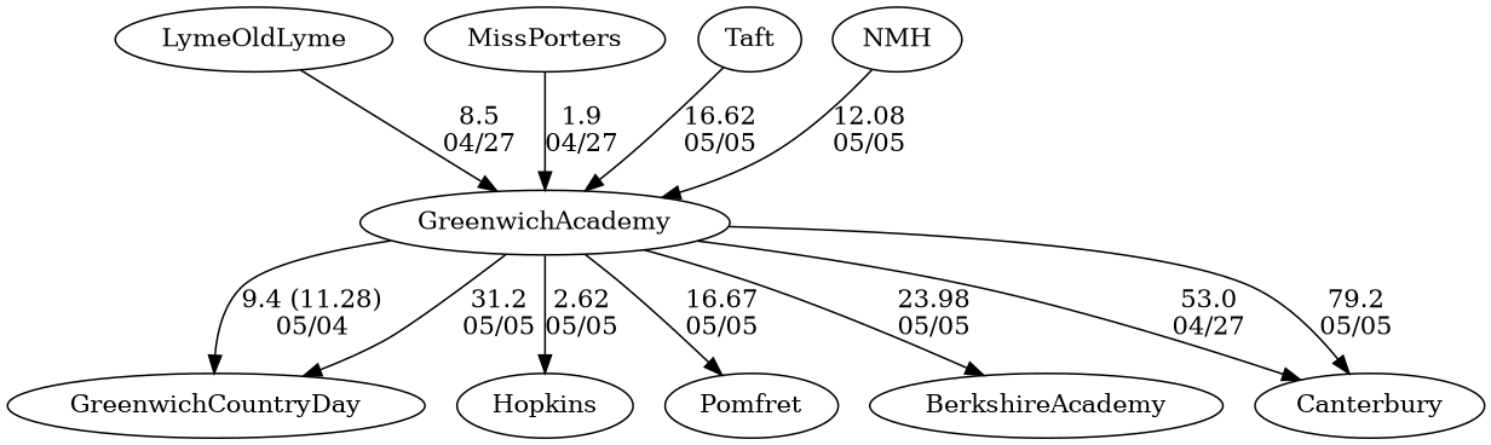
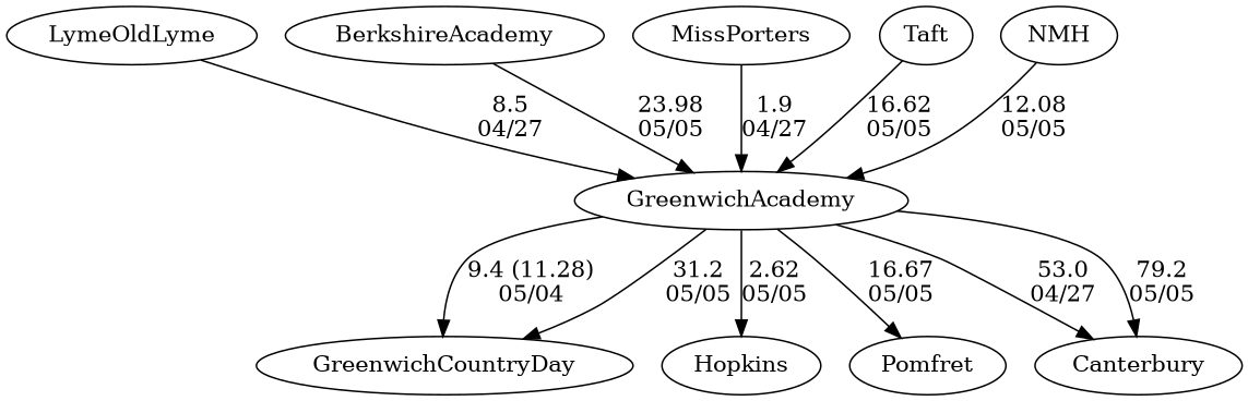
  digraph {
    edge [random=random weight=84]
    LymeOldLyme
    GreenwichAcademy
    GreenwichCountryDay
    Hopkins
    Pomfret
    BerkshireAcademy
    Canterbury
    MissPorters
    Taft
    NMH
    LymeOldLyme -> GreenwichAcademy [label="8.5\n04/27" weight=92]
    GreenwichAcademy -> GreenwichCountryDay [label="9.4 (11.28)\n05/04" weight=91]
    GreenwichAcademy -> GreenwichCountryDay [label="31.2\n05/05" weight=69]
    GreenwichAcademy -> Hopkins [label="2.62\n05/05" weight=98]
    GreenwichAcademy -> Pomfret [label="16.67\n05/05"]
-   GreenwichAcademy -> BerkshireAcademy [label="23.98\n05/05" weight=77]
+   BerkshireAcademy -> GreenwichAcademy [label="23.98\n05/05" weight=77]
    GreenwichAcademy -> Canterbury [label="53.0\n04/27" weight=47]
    GreenwichAcademy -> Canterbury [label="79.2\n05/05" weight=21]
    MissPorters -> GreenwichAcademy [label="1.9\n04/27" weight=99]
    Taft -> GreenwichAcademy [label="16.62\n05/05"]
    NMH -> GreenwichAcademy [label="12.08\n05/05" weight=88]
  }
